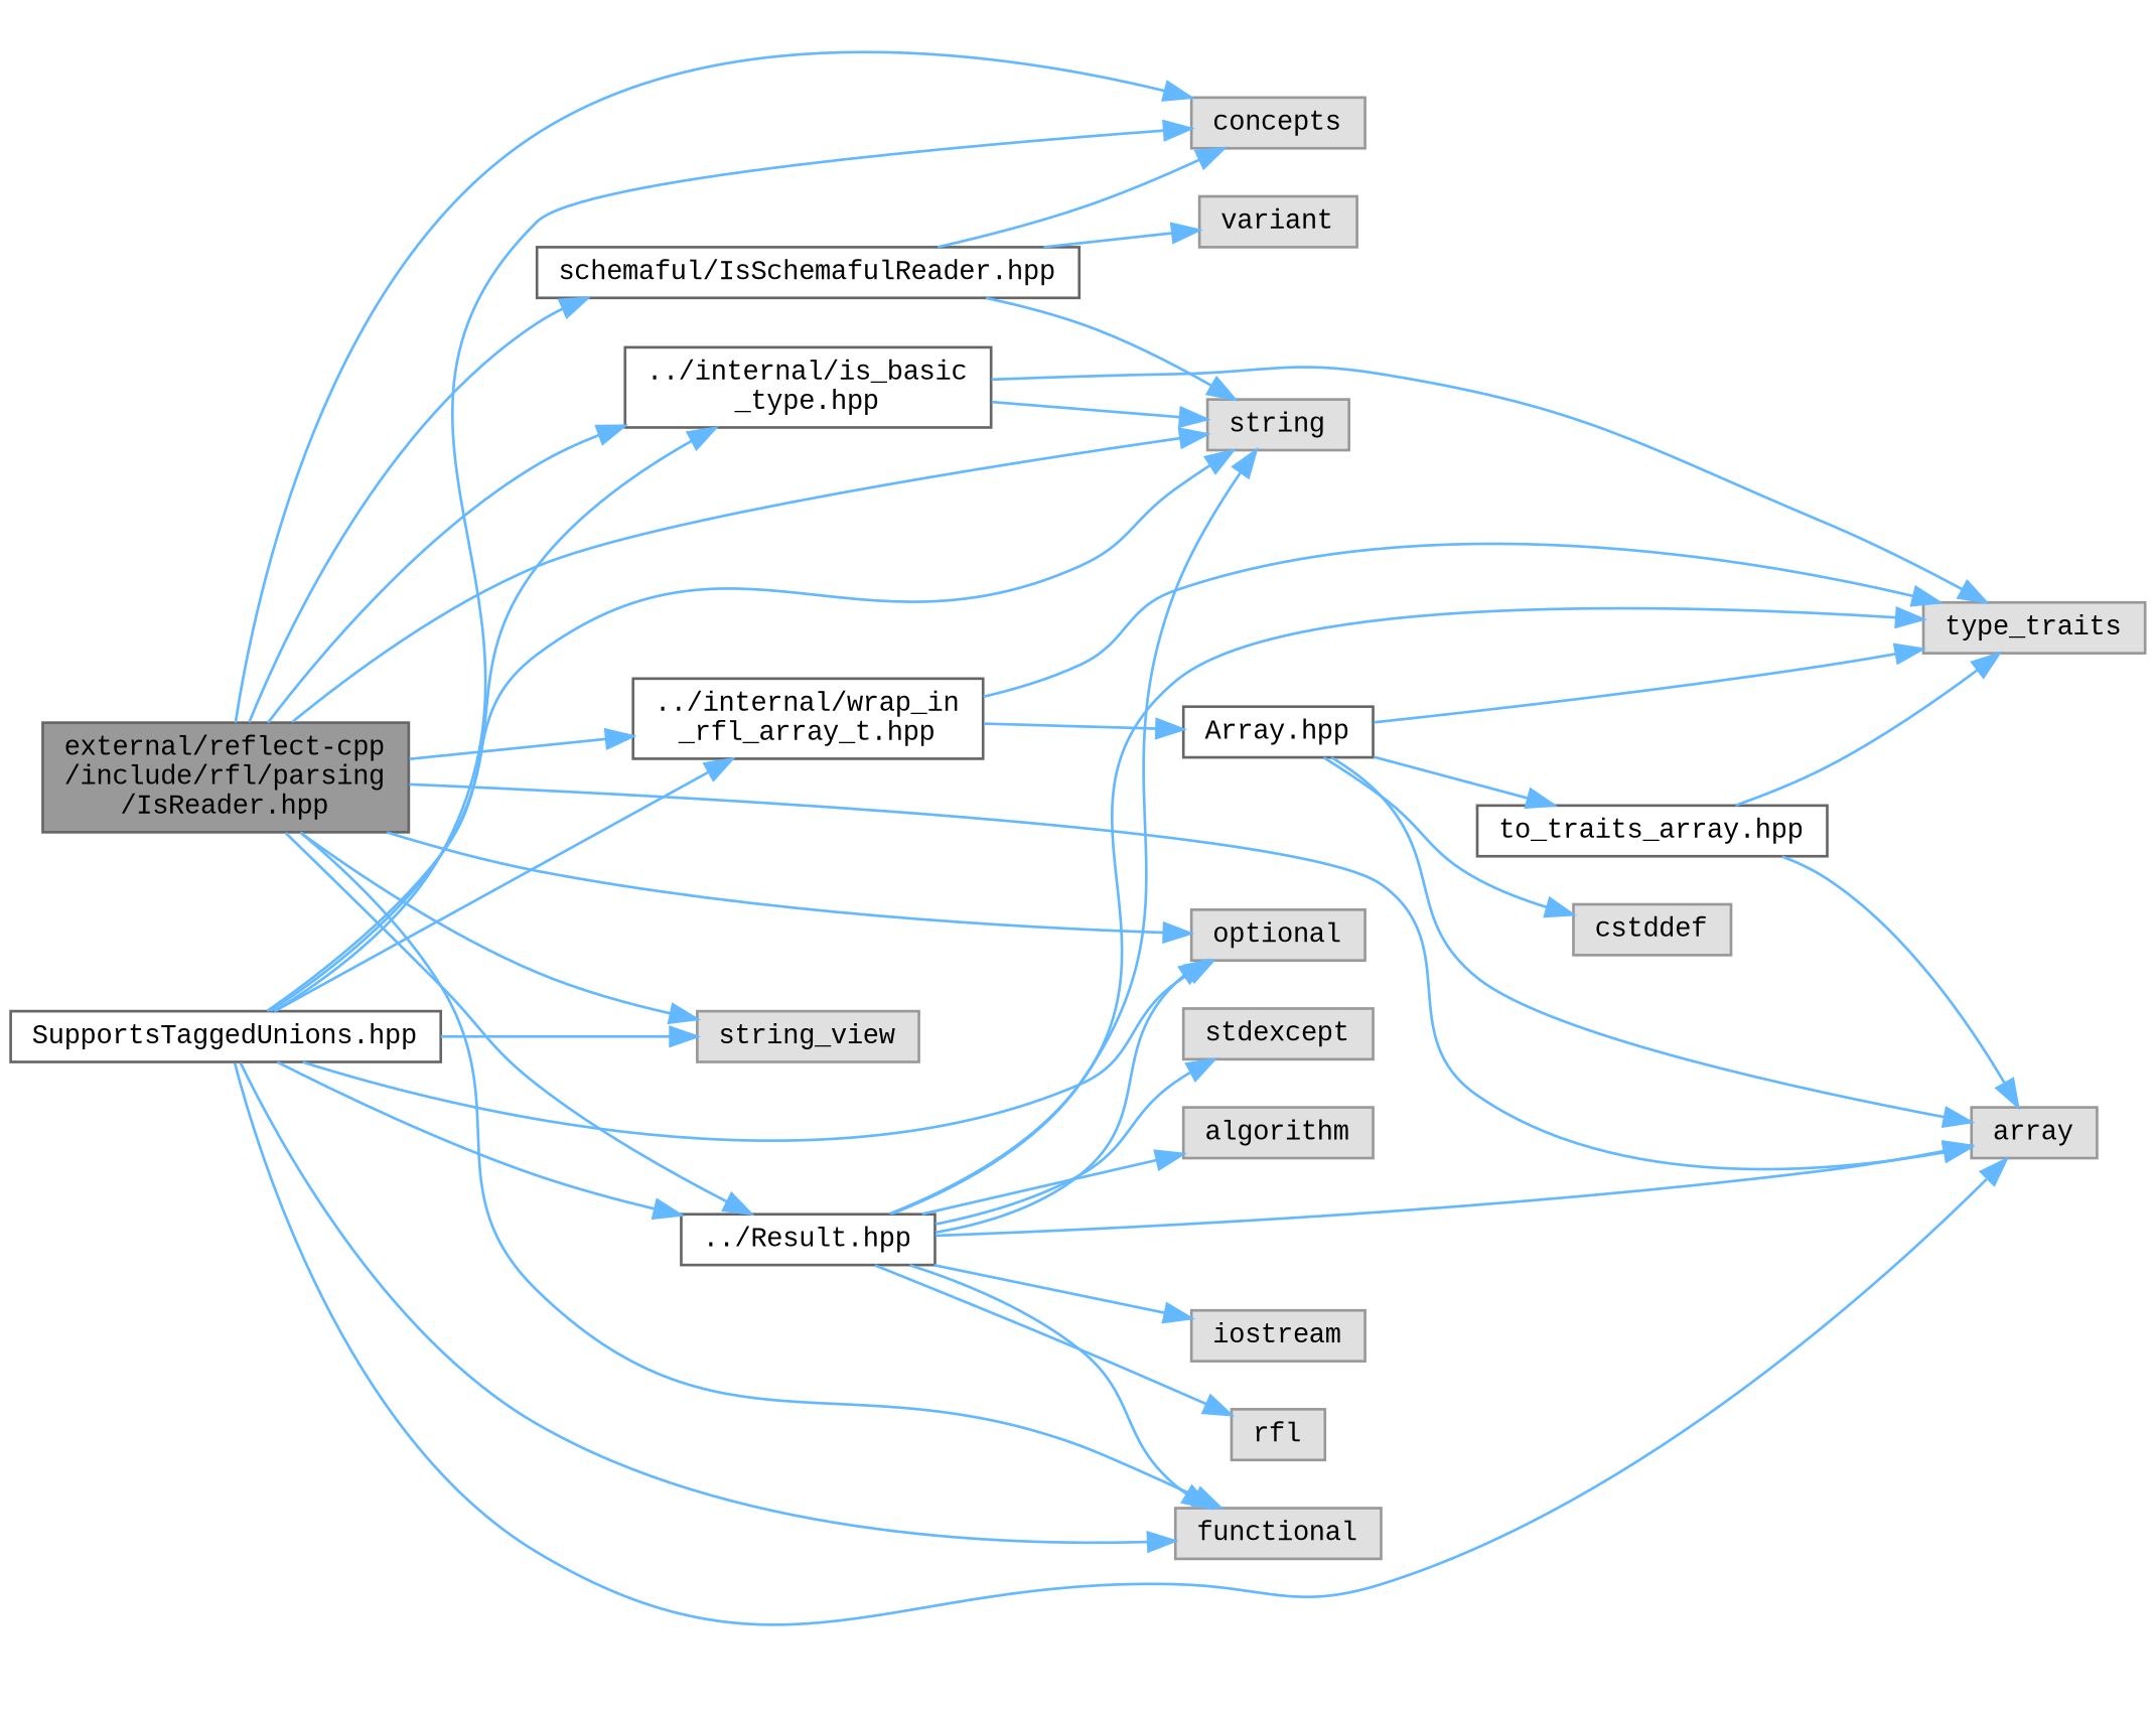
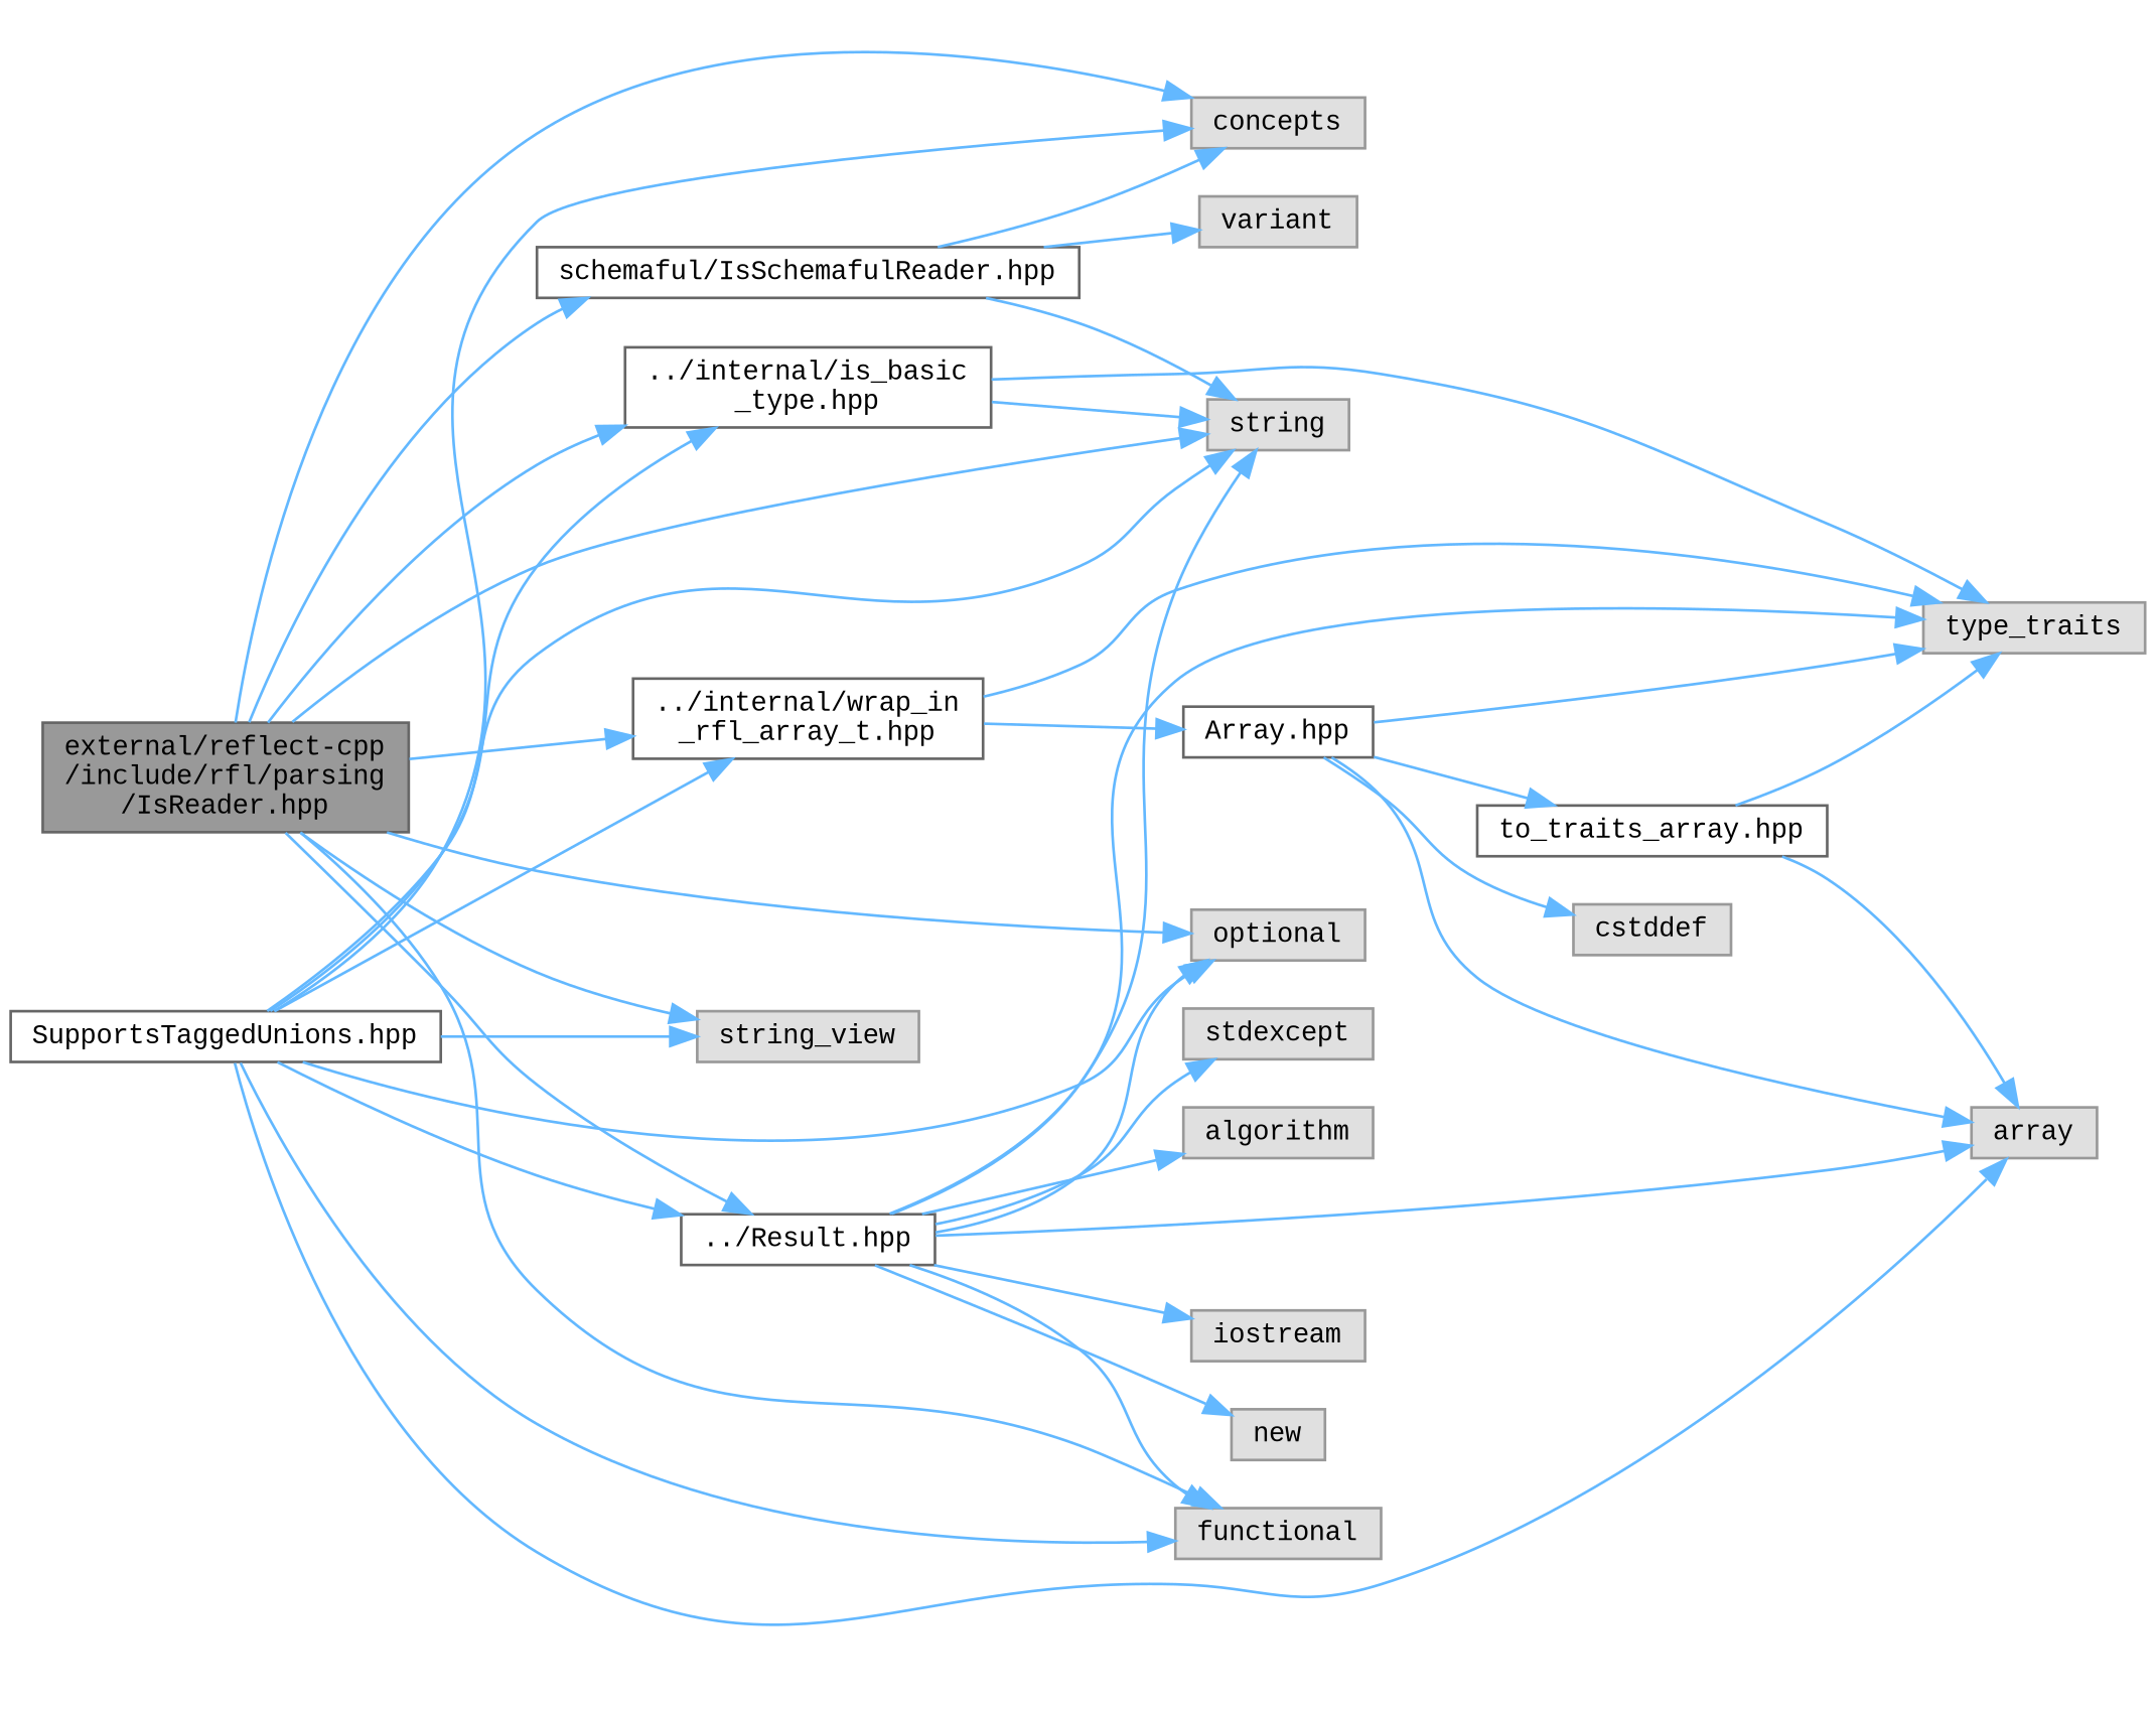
  digraph {
    fontname="Liberation Mono"
    rankdir=LR
    node [color=grey60 fillcolor="#E0E0E0" fontname="Liberation Mono" fontsize=10 shape=box style=filled]
    edge [color=steelblue1 fontname="Liberation Mono" fontsize=10 labelfontname=Helvetica labelfontsize=10 style=solid]
    n1 [color=gray40 fillcolor=grey60 fontcolor=black height=0.2 label="external/reflect-cpp\l/include/rfl/parsing\l/IsReader.hpp" width=0.4]
    n2 [height=0.2 label=array width=0.4]
    n3 [height=0.2 label=concepts width=0.4]
    n4 [height=0.2 label=functional width=0.4]
    n5 [height=0.2 label=optional width=0.4]
    n6 [height=0.2 label=string width=0.4]
    n7 [height=0.2 label=string_view width=0.4]
    n8 [color=grey40 fillcolor=white height=0.2 label="../Result.hpp" width=0.4]
    n9 [color=grey40 fillcolor=white height=0.2 label="../internal/is_basic\l_type.hpp" width=0.4]
    n10 [color=grey40 fillcolor=white height=0.2 label="../internal/wrap_in\l_rfl_array_t.hpp" width=0.4]
    n11 [color=grey40 fillcolor=white height=0.2 label="schemaful/IsSchemafulReader.hpp" width=0.4]
    n12 [height=0.2 label=algorithm width=0.4]
    n13 [height=0.2 label=iostream width=0.4]
-   n14 [height=0.2 label=rfl width=0.4]
+   n14 [height=0.2 label=new width=0.4]
    n15 [height=0.2 label=stdexcept width=0.4]
    n16 [height=0.2 label=type_traits width=0.4]
    n17 [color=grey40 fillcolor=white height=0.2 label="Array.hpp" width=0.4]
    n18 [color=grey40 fillcolor=white height=0.2 label="SupportsTaggedUnions.hpp" width=0.4]
    n19 [height=0.2 label=variant width=0.4]
    n20 [height=0.2 label=cstddef width=0.4]
    n21 [color=grey40 fillcolor=white height=0.2 label="to_traits_array.hpp" width=0.4]
-   n1 -> n2
    n1 -> n3
    n1 -> n4
    n1 -> n5
    n1 -> n6
    n1 -> n7
    n1 -> n8
    n1 -> n9
    n1 -> n10
    n1 -> n11
    n8 -> n2
    n8 -> n4
    n8 -> n5
    n8 -> n6
    n8 -> n12
    n8 -> n13
    n8 -> n14
    n8 -> n15
    n8 -> n16
    n9 -> n6
    n9 -> n16
    n10 -> n16
    n10 -> n17
    n11 -> n3
    n11 -> n6
    n11 -> n19
    n17 -> n2
    n17 -> n16
    n17 -> n20
    n17 -> n21
    n18 -> n2
    n18 -> n3
    n18 -> n4
    n18 -> n5
    n18 -> n6
    n18 -> n7
    n18 -> n8
    n18 -> n9
    n18 -> n10
    n21 -> n2
    n21 -> n16
  }
